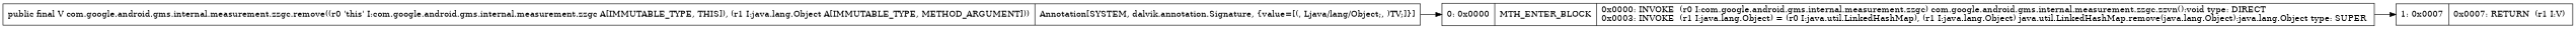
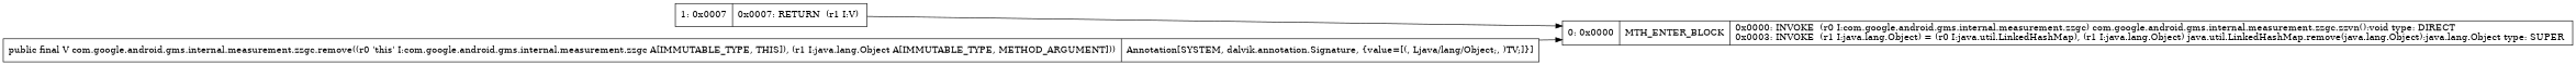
  digraph {
    rankdir=LR
    node [shape=record]
    n1 [label="{0\:\ 0x0000|MTH_ENTER_BLOCK\l|0x0000: INVOKE  (r0 I:com.google.android.gms.internal.measurement.zzgc) com.google.android.gms.internal.measurement.zzgc.zzvn():void type: DIRECT \l0x0003: INVOKE  (r1 I:java.lang.Object) = (r0 I:java.util.LinkedHashMap), (r1 I:java.lang.Object) java.util.LinkedHashMap.remove(java.lang.Object):java.lang.Object type: SUPER \l}"]
    n2 [label="{1\:\ 0x0007|0x0007: RETURN  (r1 I:V) \l}"]
    n3 [label="{public final V com.google.android.gms.internal.measurement.zzgc.remove((r0 'this' I:com.google.android.gms.internal.measurement.zzgc A[IMMUTABLE_TYPE, THIS]), (r1 I:java.lang.Object A[IMMUTABLE_TYPE, METHOD_ARGUMENT]))  | Annotation[SYSTEM, dalvik.annotation.Signature, \{value=[(, Ljava\/lang\/Object;, )TV;]\}]\l}"]
-   n1 -> n2
+   n2 -> n1
    n3 -> n1
  }
